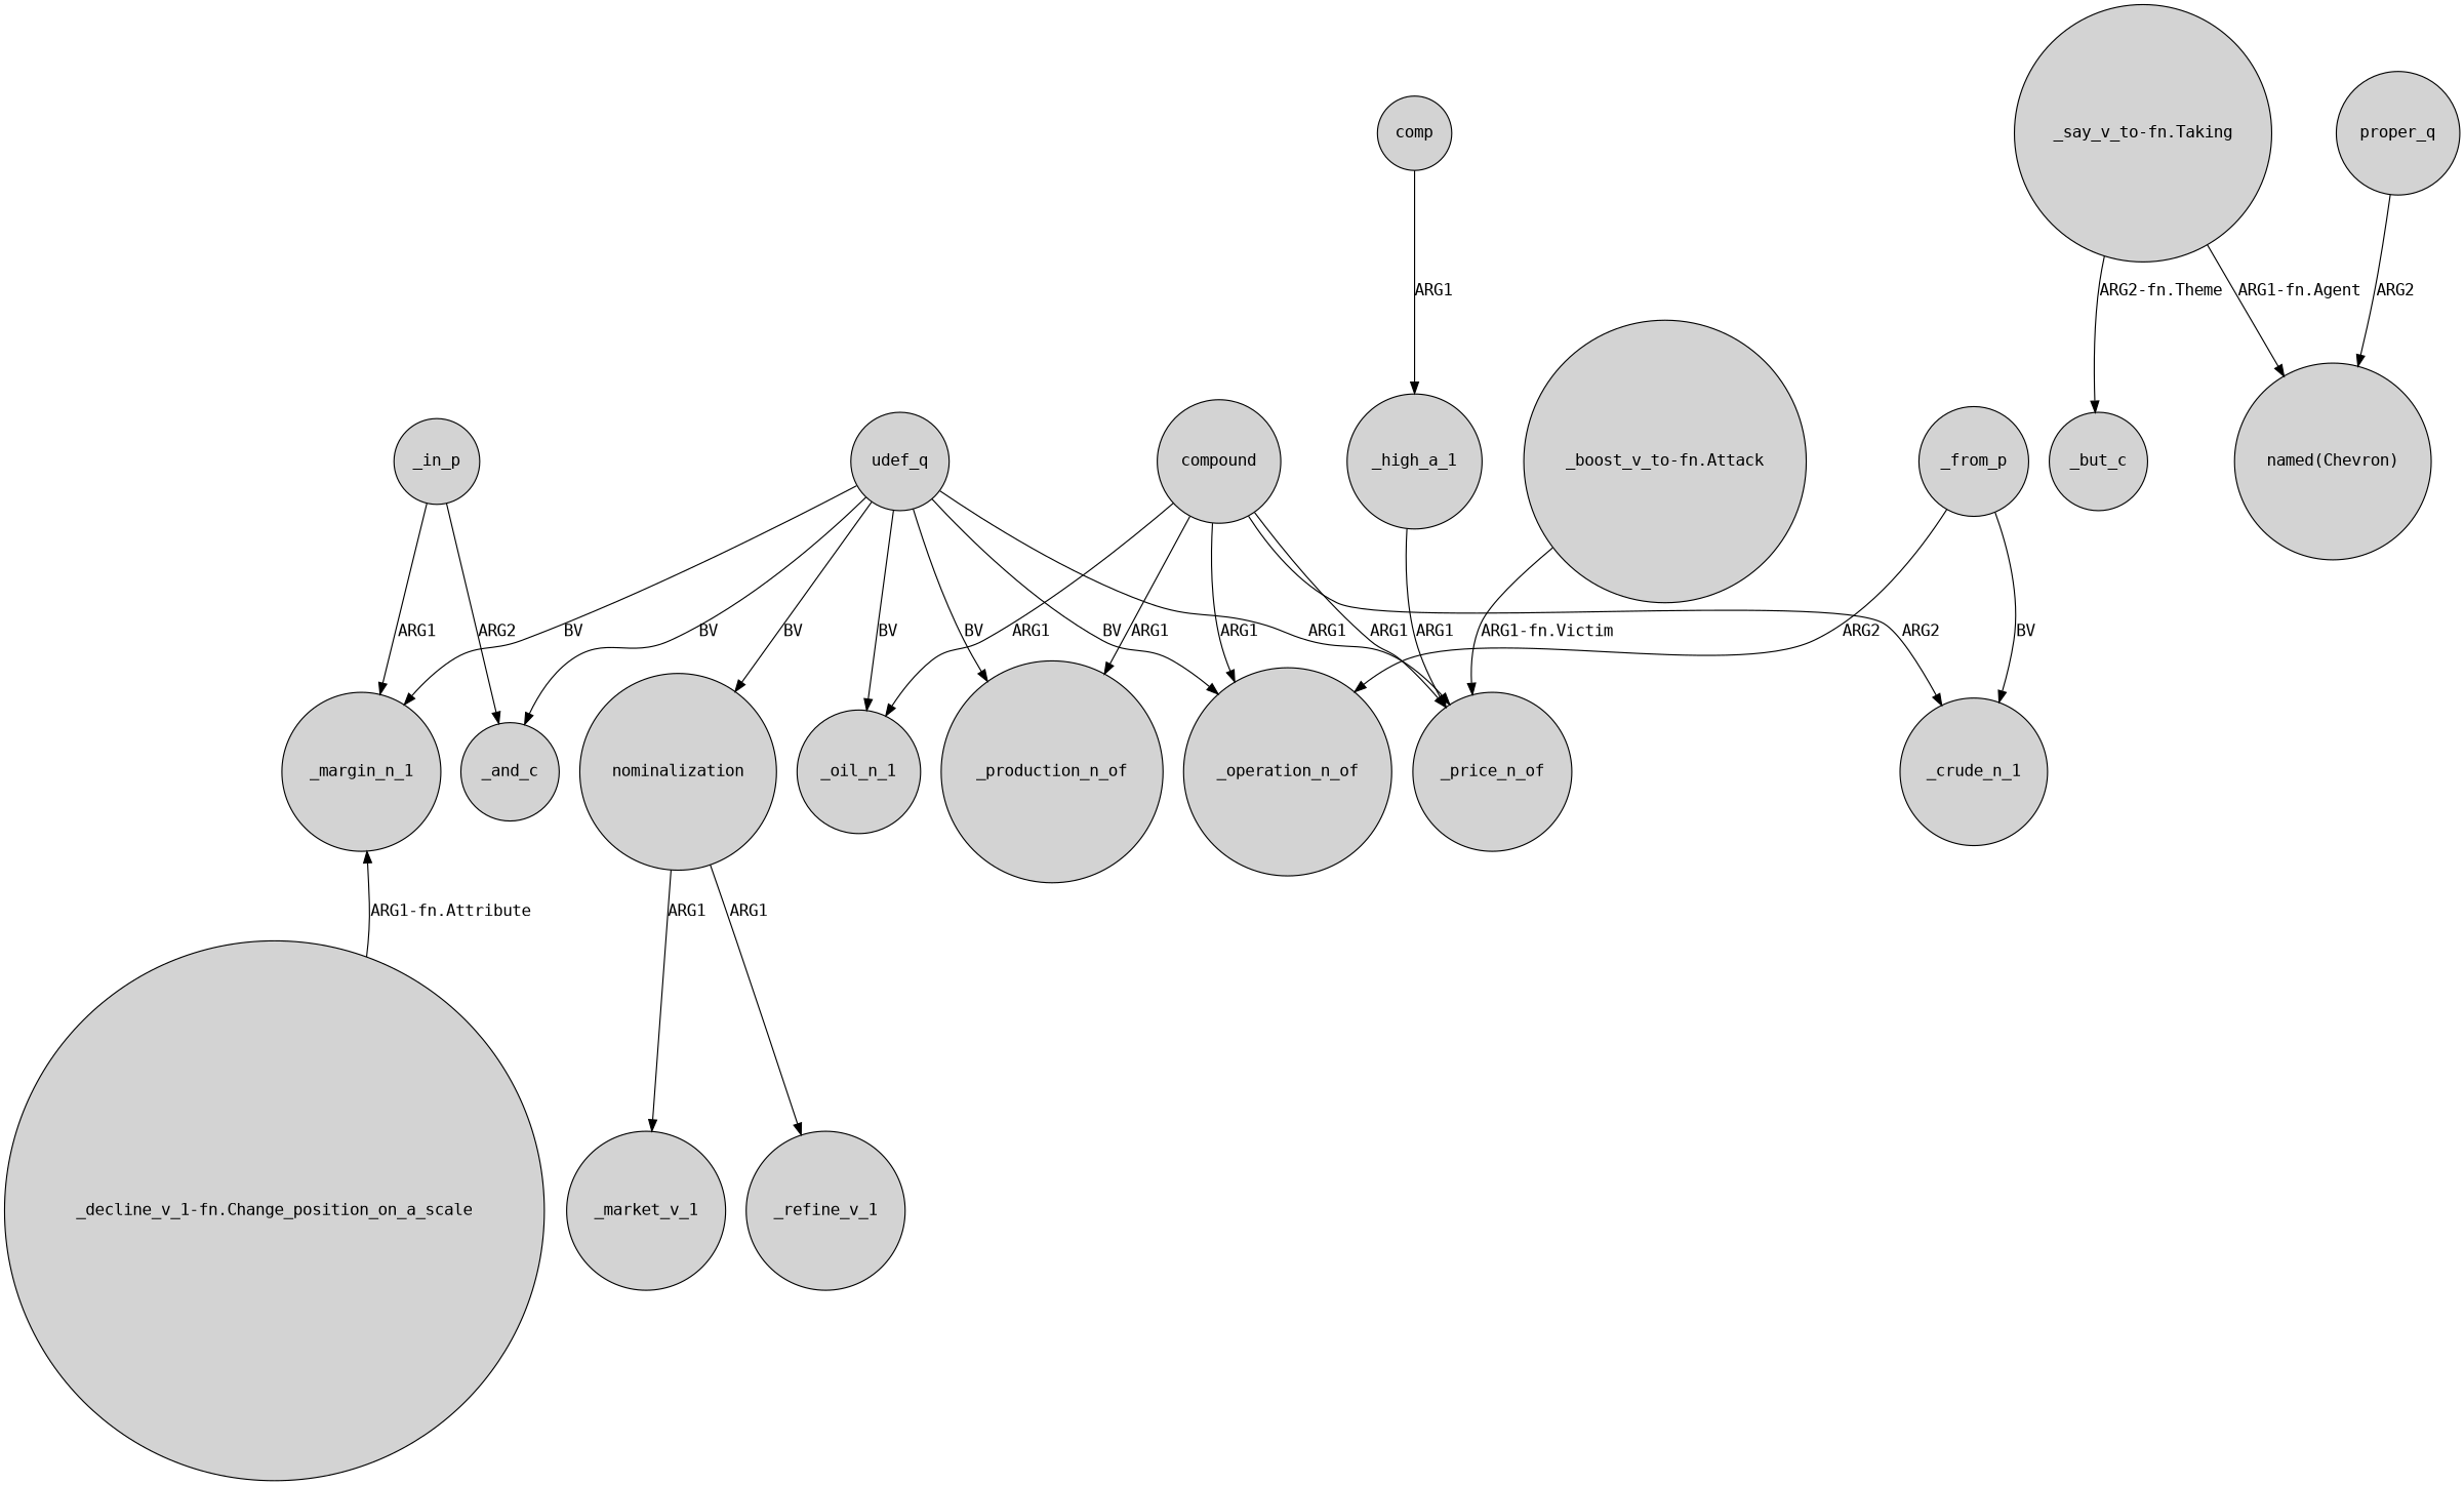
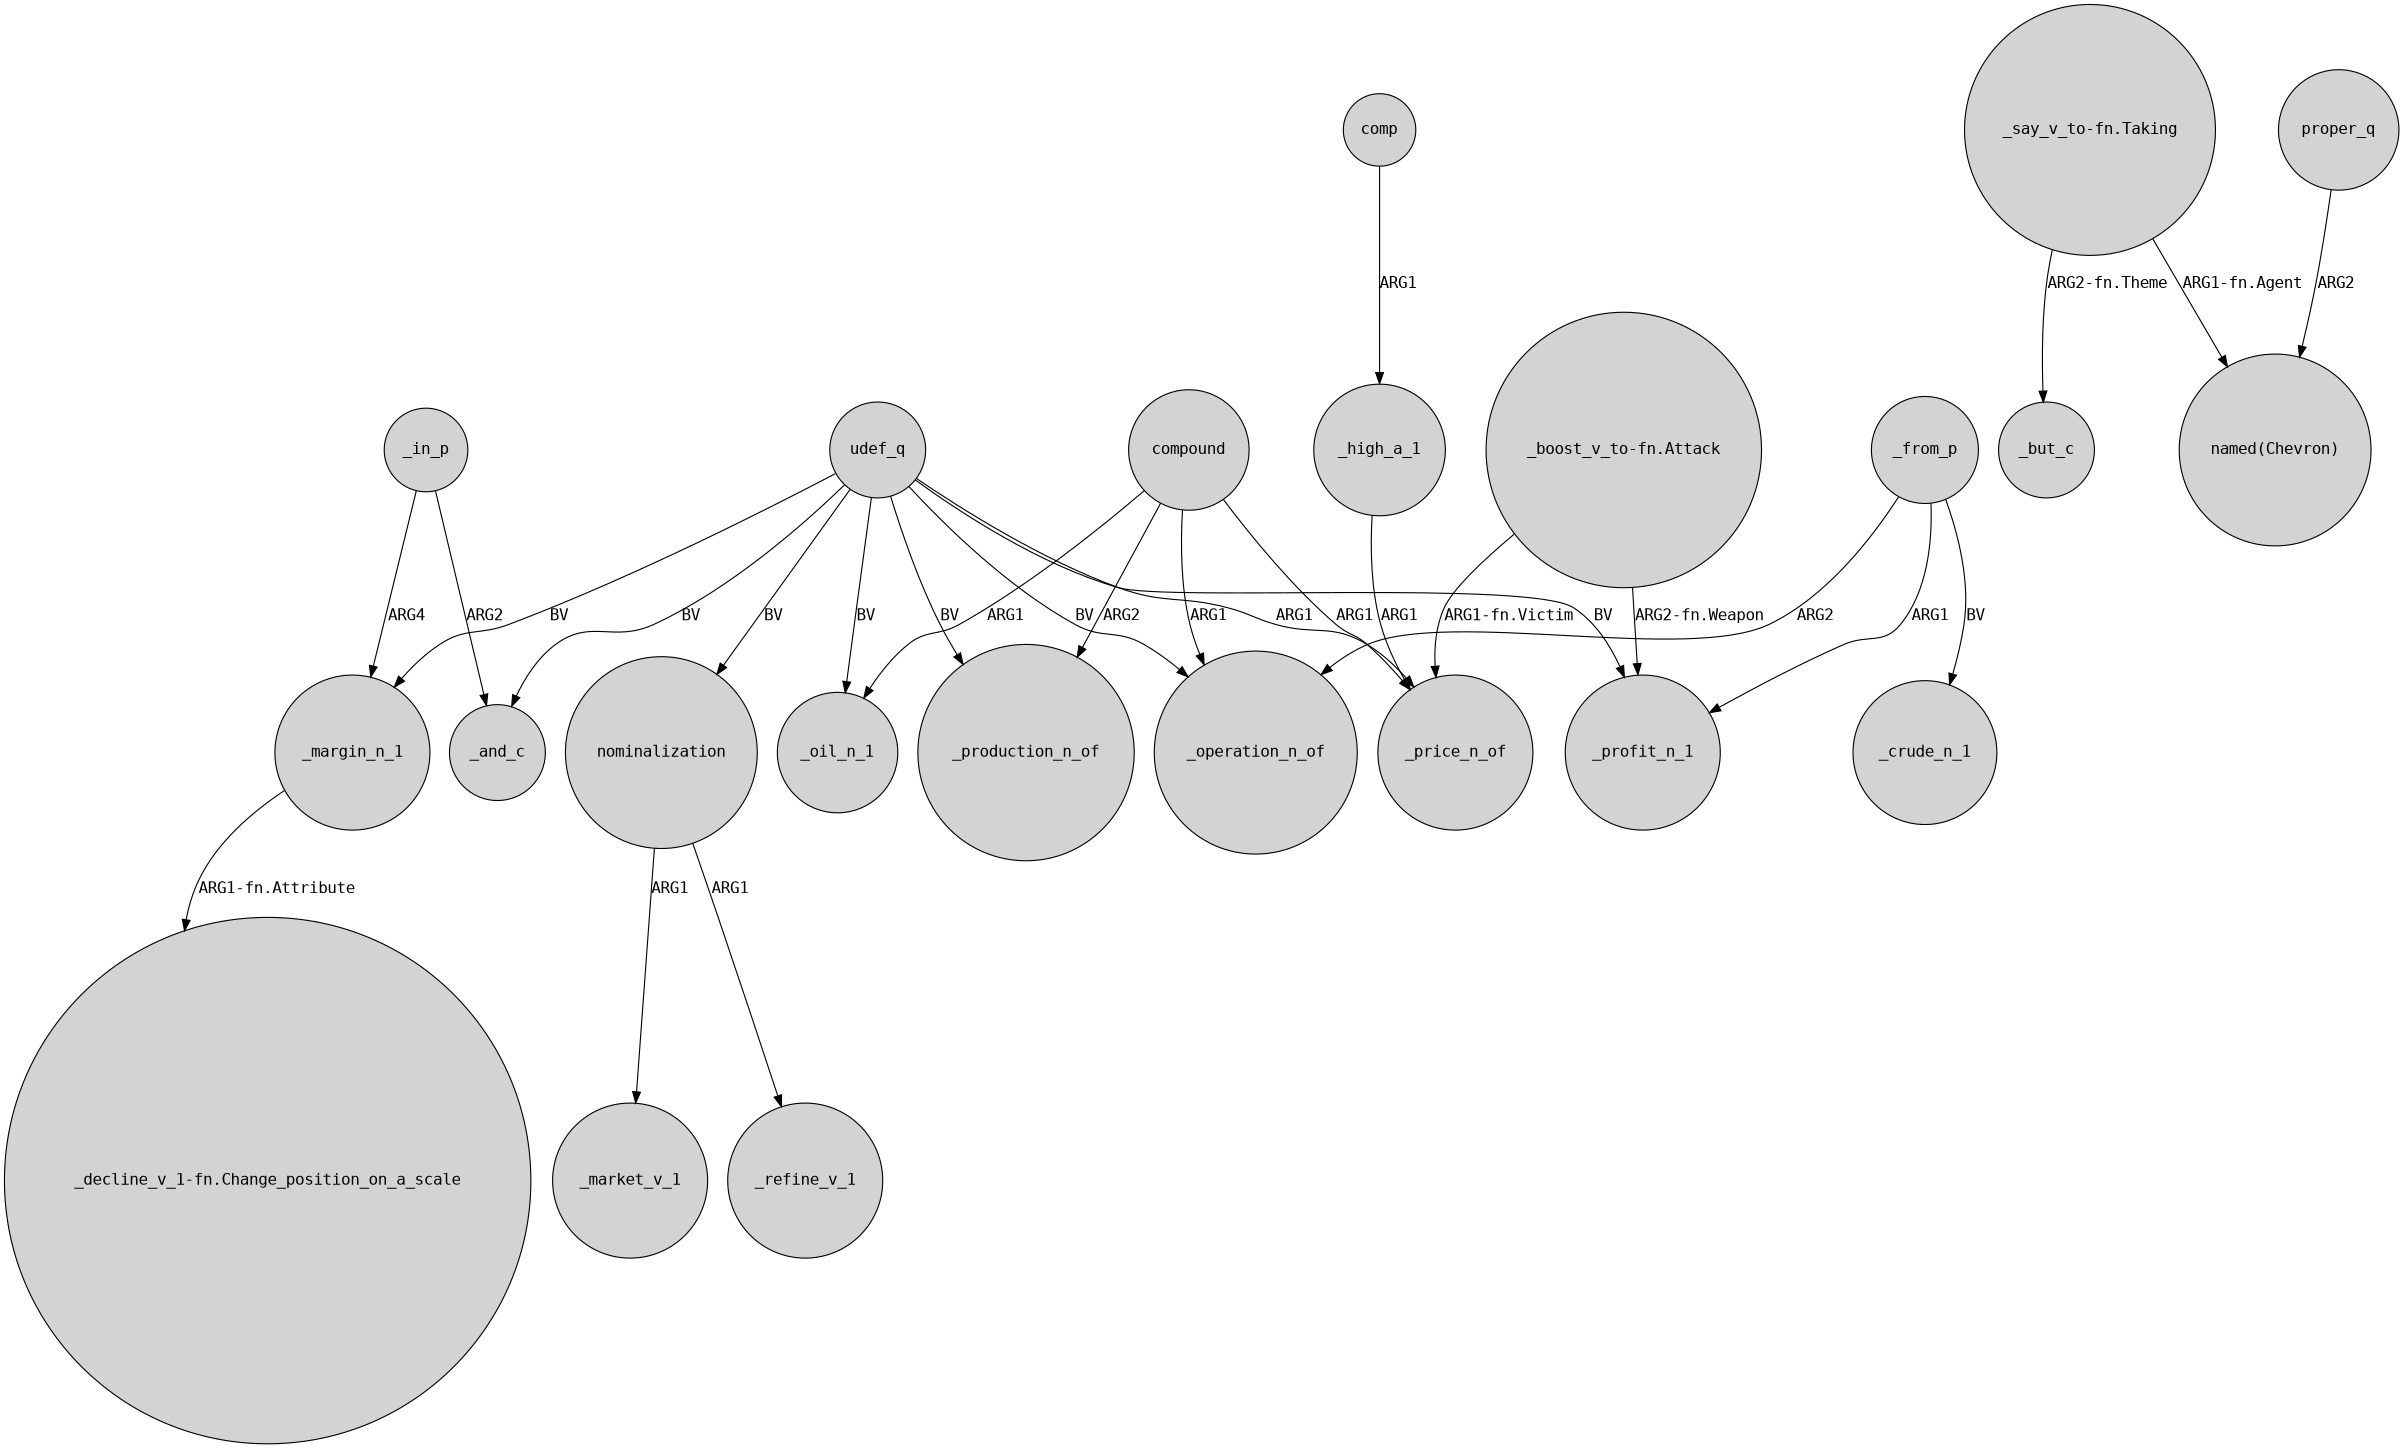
  digraph {
    fontname="DejaVu Sans Mono"
    node [fontname="DejaVu Sans Mono" shape=circle style=filled]
    edge [fontname="DejaVu Sans Mono"]
    _in_p
    _and_c
    _margin_n_1
    "_boost_v_to-fn.Attack"
    _price_n_of
+   _profit_n_1
    nominalization
    _market_v_1
    _refine_v_1
    "_say_v_to-fn.Taking"
    "named(Chevron)"
    _but_c
    udef_q
    _oil_n_1
    _production_n_of
    _operation_n_of
    compound
    _crude_n_1
    _high_a_1
    "_decline_v_1-fn.Change_position_on_a_scale"
    comp
    _from_p
    proper_q
    _in_p -> _and_c [label=ARG2]
-   _in_p -> _margin_n_1 [label=ARG1]
+   _in_p -> _margin_n_1 [label=ARG4]
    "_boost_v_to-fn.Attack" -> _price_n_of [label="ARG1-fn.Victim"]
+   "_boost_v_to-fn.Attack" -> _profit_n_1 [label="ARG2-fn.Weapon"]
    nominalization -> _market_v_1 [label=ARG1]
    nominalization -> _refine_v_1 [label=ARG1]
    "_say_v_to-fn.Taking" -> "named(Chevron)" [label="ARG1-fn.Agent"]
    "_say_v_to-fn.Taking" -> _but_c [label="ARG2-fn.Theme"]
    udef_q -> _and_c [label=BV]
    udef_q -> _margin_n_1 [label=BV]
    udef_q -> _price_n_of [label=ARG1]
+   udef_q -> _profit_n_1 [label=BV]
    udef_q -> nominalization [label=BV]
    udef_q -> _oil_n_1 [label=BV]
    udef_q -> _production_n_of [label=BV]
    udef_q -> _operation_n_of [label=BV]
    compound -> _price_n_of [label=ARG1]
    compound -> _oil_n_1 [label=ARG1]
-   compound -> _production_n_of [label=ARG1]
+   compound -> _production_n_of [label=ARG2]
    compound -> _operation_n_of [label=ARG1]
-   compound -> _crude_n_1 [label=ARG2]
    _high_a_1 -> _price_n_of [label=ARG1]
-   "_decline_v_1-fn.Change_position_on_a_scale" -> _margin_n_1 [label="ARG1-fn.Attribute"]
+   _margin_n_1 -> "_decline_v_1-fn.Change_position_on_a_scale" [label="ARG1-fn.Attribute"]
    comp -> _high_a_1 [label=ARG1]
+   _from_p -> _profit_n_1 [label=ARG1]
    _from_p -> _operation_n_of [label=ARG2]
    _from_p -> _crude_n_1 [label=BV]
    proper_q -> "named(Chevron)" [label=ARG2]
  }
